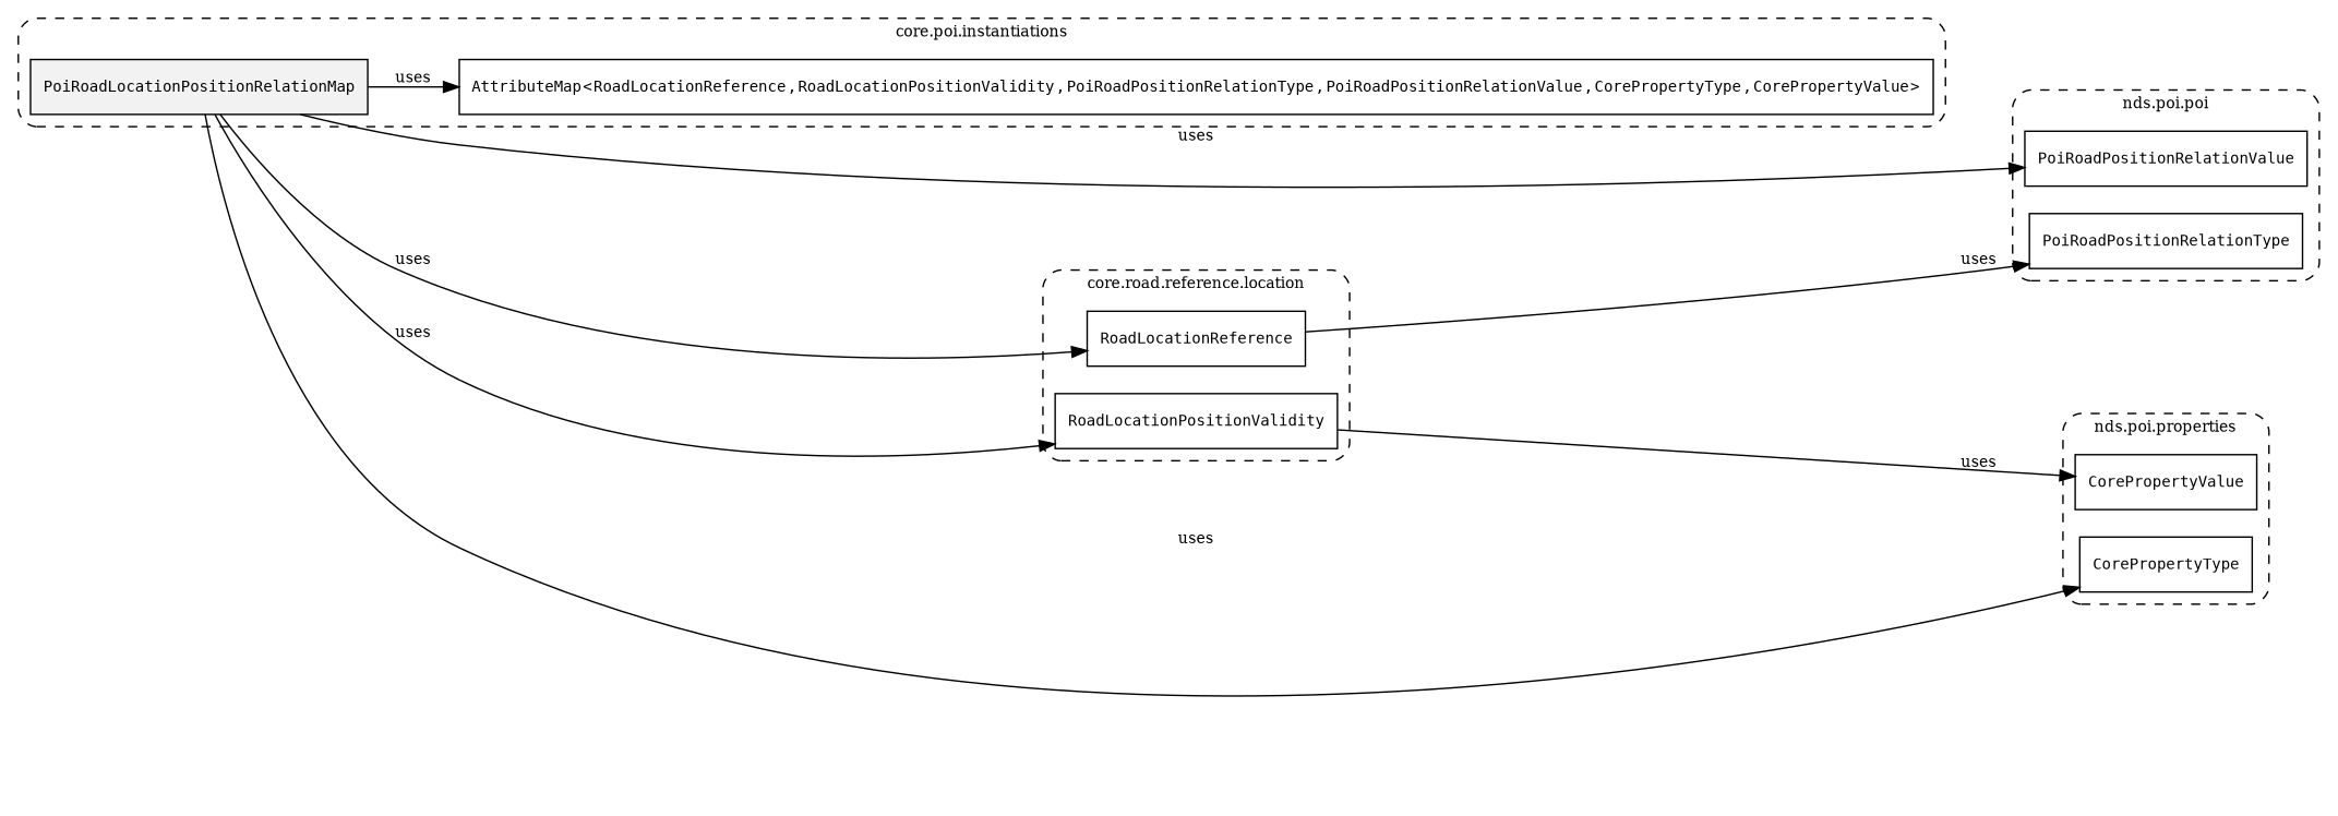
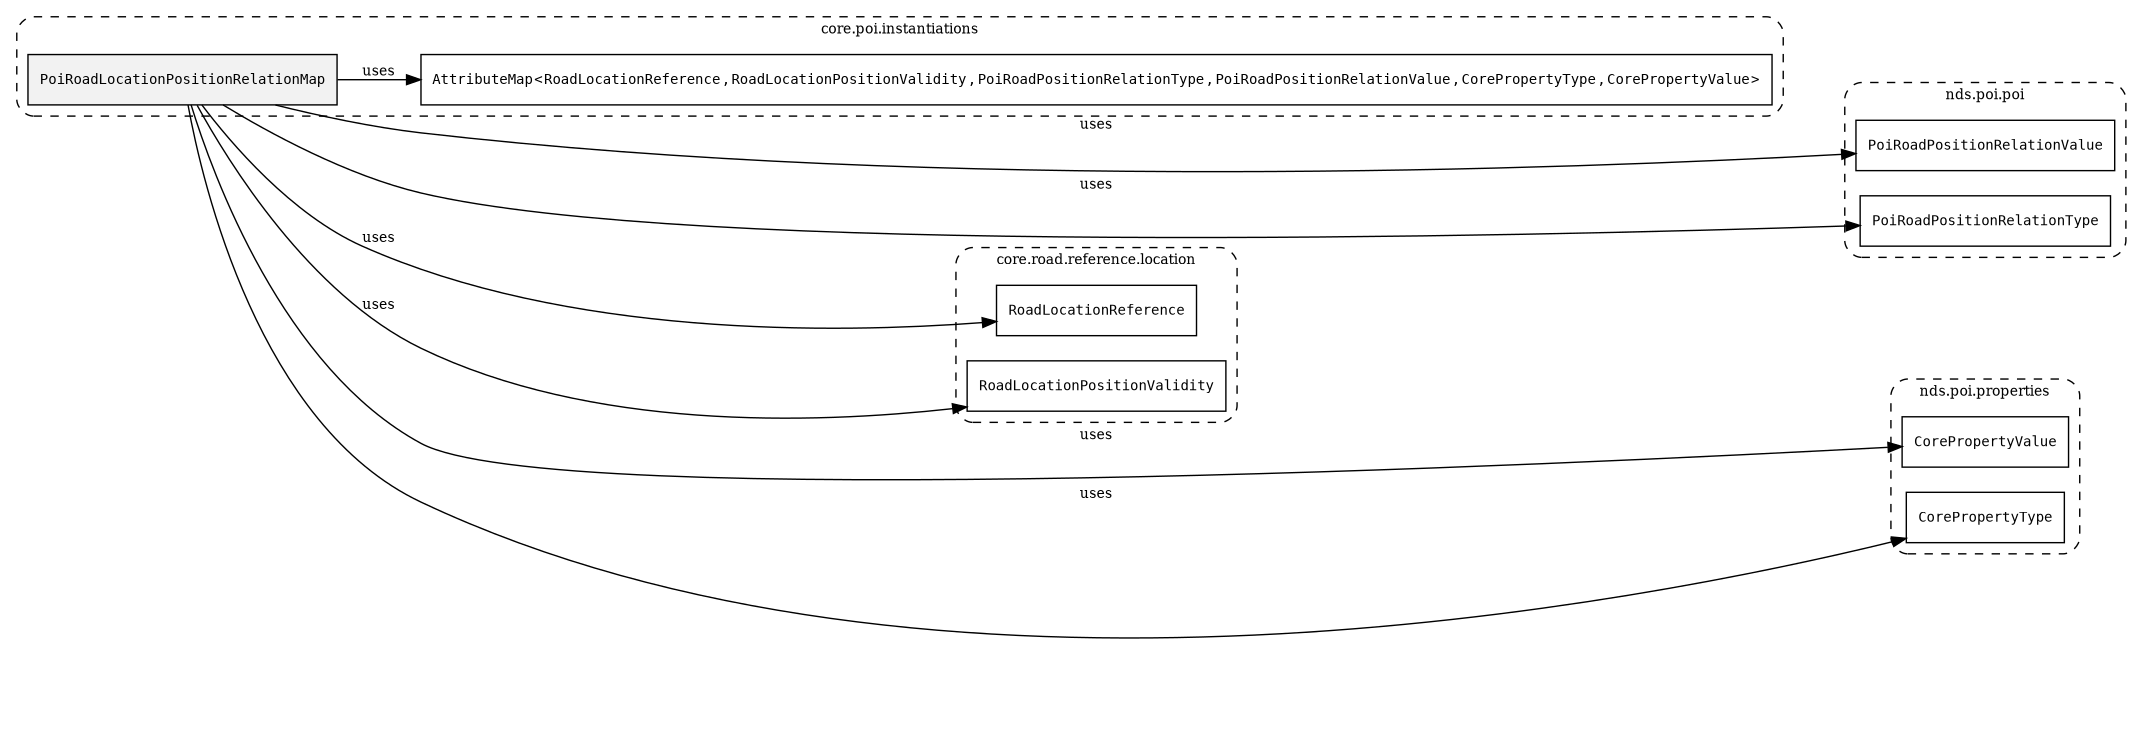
  digraph {
    fontsize=10
    rankdir=LR
    node [fontsize=10 shape=box]
    edge [fontsize=10]
    n1 [fillcolor="#0000000D" label=<<font face="monospace"><table align="center" border="0" cellspacing="0" cellpadding="0"><tr><td href="../../../content/packages/nds.poi.instantiations.html#InstantiateType-PoiRoadLocationPositionRelationMap" title="InstantiateType defined in nds.poi.instantiations">PoiRoadLocationPositionRelationMap</td></tr></table></font>> style=filled]
    n2 [label=<<font face="monospace"><table align="center" border="0" cellspacing="0" cellpadding="0"><tr><td href="../../../content/packages/nds.core.attributemap.html#Structure-AttributeMap" title="Structure defined in nds.core.attributemap">AttributeMap</td><td>&lt;</td><td><table align="center" border="0" cellspacing="0" cellpadding="0"><tr><td href="../../../content/packages/nds.road.reference.location.html#Structure-RoadLocationReference" title="Structure defined in nds.road.reference.location">RoadLocationReference</td></tr></table></td><td>,</td><td><table align="center" border="0" cellspacing="0" cellpadding="0"><tr><td href="../../../content/packages/nds.road.reference.location.html#Structure-RoadLocationPositionValidity" title="Structure defined in nds.road.reference.location">RoadLocationPositionValidity</td></tr></table></td><td>,</td><td><table align="center" border="0" cellspacing="0" cellpadding="0"><tr><td href="../../../content/packages/nds.poi.poi.html#Enum-PoiRoadPositionRelationType" title="Enum defined in nds.poi.poi">PoiRoadPositionRelationType</td></tr></table></td><td>,</td><td><table align="center" border="0" cellspacing="0" cellpadding="0"><tr><td href="../../../content/packages/nds.poi.poi.html#Choice-PoiRoadPositionRelationValue" title="Choice defined in nds.poi.poi">PoiRoadPositionRelationValue</td></tr></table></td><td>,</td><td><table align="center" border="0" cellspacing="0" cellpadding="0"><tr><td href="../../../content/packages/nds.core.properties.html#Enum-CorePropertyType" title="Enum defined in nds.core.properties">CorePropertyType</td></tr></table></td><td>,</td><td><table align="center" border="0" cellspacing="0" cellpadding="0"><tr><td href="../../../content/packages/nds.core.properties.html#Choice-CorePropertyValue" title="Choice defined in nds.core.properties">CorePropertyValue</td></tr></table></td><td>&gt;</td></tr></table></font>>]
    n3 [label=<<font face="monospace"><table align="center" border="0" cellspacing="0" cellpadding="0"><tr><td href="../../../content/packages/nds.road.reference.location.html#Structure-RoadLocationReference" title="Structure defined in nds.road.reference.location">RoadLocationReference</td></tr></table></font>>]
    n4 [label=<<font face="monospace"><table align="center" border="0" cellspacing="0" cellpadding="0"><tr><td href="../../../content/packages/nds.road.reference.location.html#Structure-RoadLocationPositionValidity" title="Structure defined in nds.road.reference.location">RoadLocationPositionValidity</td></tr></table></font>>]
    n5 [label=<<font face="monospace"><table align="center" border="0" cellspacing="0" cellpadding="0"><tr><td href="../../../content/packages/nds.poi.poi.html#Enum-PoiRoadPositionRelationType" title="Enum defined in nds.poi.poi">PoiRoadPositionRelationType</td></tr></table></font>>]
    n6 [label=<<font face="monospace"><table align="center" border="0" cellspacing="0" cellpadding="0"><tr><td href="../../../content/packages/nds.poi.poi.html#Choice-PoiRoadPositionRelationValue" title="Choice defined in nds.poi.poi">PoiRoadPositionRelationValue</td></tr></table></font>>]
    n7 [label=<<font face="monospace"><table align="center" border="0" cellspacing="0" cellpadding="0"><tr><td href="../../../content/packages/nds.core.properties.html#Enum-CorePropertyType" title="Enum defined in nds.core.properties">CorePropertyType</td></tr></table></font>>]
    n8 [label=<<font face="monospace"><table align="center" border="0" cellspacing="0" cellpadding="0"><tr><td href="../../../content/packages/nds.core.properties.html#Choice-CorePropertyValue" title="Choice defined in nds.core.properties">CorePropertyValue</td></tr></table></font>>]
    subgraph cluster_1 {
      label="core.poi.instantiations"
      style="dashed, rounded"
      n1
      n2
    }
    subgraph cluster_2 {
      label="core.road.reference.location"
      style="dashed, rounded"
      n3
      n4
    }
    subgraph cluster_3 {
      label="nds.poi.poi"
      style="dashed, rounded"
      n5
      n6
    }
    subgraph cluster_4 {
      label="nds.poi.properties"
      style="dashed, rounded"
      n7
      n8
    }
    n1 -> n2 [label=uses]
    n1 -> n3 [label=uses]
    n1 -> n4 [label=uses]
-   n3 -> n5 [label=uses]
+   n1 -> n5 [label=uses]
    n1 -> n6 [label=uses]
    n1 -> n7 [label=uses]
-   n4 -> n8 [label=uses]
+   n1 -> n8 [label=uses]
  }
